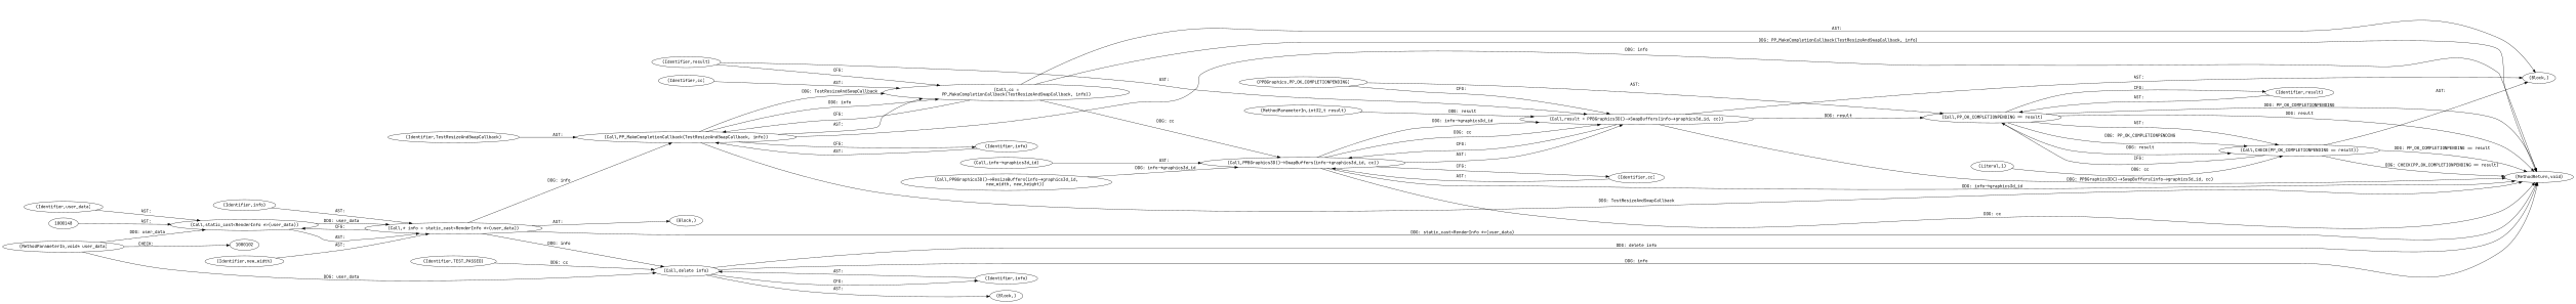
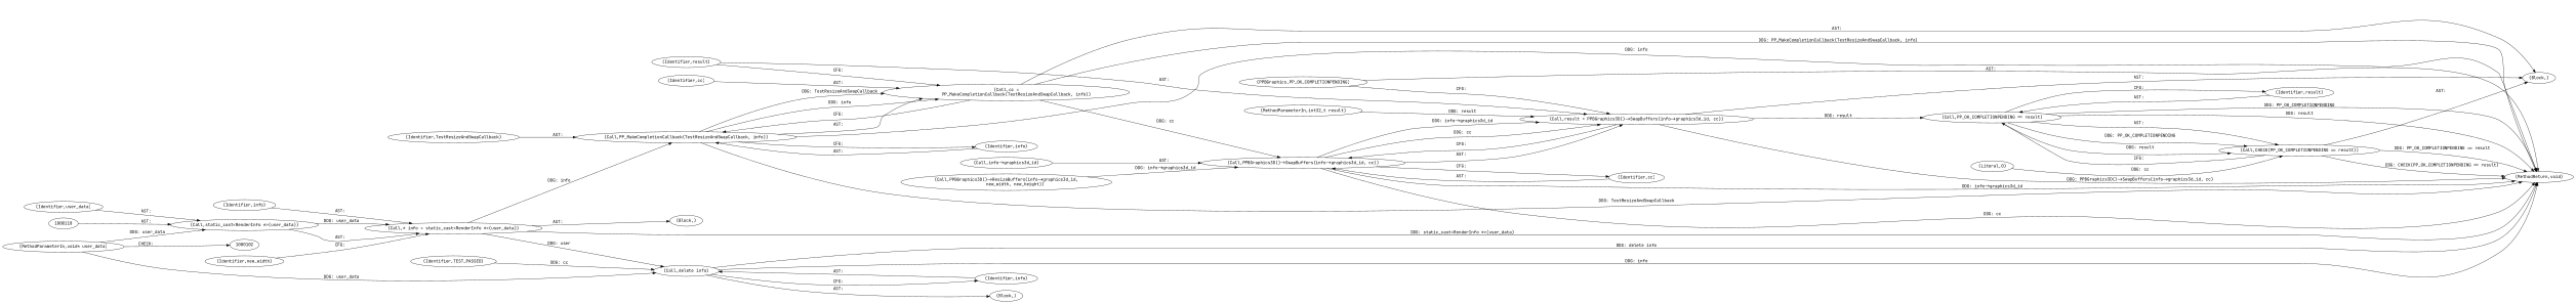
  digraph {
    fontname="JetBrains Mono"
    rankdir=LR
    node [fontname="JetBrains Mono"]
    edge [fontname="JetBrains Mono"]
    n1 [label="(Call,static_cast<RenderInfo *>(user_data))"]
    n2 [label="(Call,* info = static_cast<RenderInfo *>(user_data))"]
    n3 [label="(MethodReturn,void)"]
    n4 [label="(Call,PP_MakeCompletionCallback(TestResizeAndSwapCallback, info))"]
    n5 [label="(Call,delete info)"]
    n6 [label="(Block,)"]
    n7 [label="(Identifier,user_data)"]
    n8 [label="(MethodParameterIn,void* user_data)"]
    1000102
    n10 [label="(Call,cc =\n        PP_MakeCompletionCallback(TestResizeAndSwapCallback, info))"]
    n11 [label="(Identifier,info)"]
    n12 [label="(Block,)"]
    n13 [label="(Identifier,info)"]
    n14 [label="(Call,PPBGraphics3D()->SwapBuffers(info->graphics3d_id, cc))"]
    n15 [label="(Block,)"]
    n16 [label="(Call,result = PPBGraphics3D()->SwapBuffers(info->graphics3d_id, cc))"]
    n17 [label="(Identifier,cc)"]
    n18 [label="(Call,PP_OK_COMPLETIONPENDING == result)"]
    n19 [label="(Call,CHECK(PP_OK_COMPLETIONPENDING == result))"]
    n20 [label="(Identifier,result)"]
    n21 [label="(Call,info->graphics3d_id)"]
-   n22 [label="(Literal,1)"]
+   n22 [label="(Literal,0)"]
    n23 [label="(Identifier,cc)"]
    n24 [label="(Identifier,TEST_PASSED)"]
    n25 [label="(Identifier,TestResizeAndSwapCallback)"]
    n26 [label="(PPBGraphics,PP_OK_COMPLETIONPENDING)"]
    n27 [label="(Identifier,result)"]
    n28 [label="(Identifier,new_width)"]
    n29 [label="(MethodParameterIn,int32_t result)"]
    n30 [label="(Call,PPBGraphics3D()->ResizeBuffers(info->graphics3d_id,\n       new_width, new_height))"]
    n31 [label="(Identifier,info)"]
-   1000118 [label=1000148]
+   1000118
    n1 -> n2 [label="AST: "]
    n1 -> n2 [label="DDG: user_data"]
-   n2 -> n1 [label="CFG: "]
    n2 -> n3 [label="DDG: static_cast<RenderInfo *>(user_data)"]
    n2 -> n4 [label="DDG: info"]
-   n2 -> n5 [label="DDG: info"]
+   n2 -> n5 [label="DDG: user"]
    n2 -> n6 [label="AST: "]
    n4 -> n3 [label="DDG: info"]
    n4 -> n3 [label="DDG: TestResizeAndSwapCallback"]
    n4 -> n10 [label="AST: "]
    n4 -> n10 [label="DDG: TestResizeAndSwapCallback"]
    n4 -> n10 [label="DDG: info"]
    n4 -> n11 [label="CFG: "]
    n5 -> n3 [label="DDG: delete info"]
    n5 -> n3 [label="DDG: info"]
    n5 -> n12 [label="AST: "]
    n5 -> n13 [label="CFG: "]
    n7 -> n1 [label="AST: "]
    n8 -> n1 [label="DDG: user_data"]
    n8 -> n5 [label="DDG: user_data"]
    n8 -> 1000102 [label="CHECK: "]
    n10 -> n3 [label="DDG: PP_MakeCompletionCallback(TestResizeAndSwapCallback, info)"]
    n10 -> n4 [label="CFG: "]
    n10 -> n14 [label="DDG: cc"]
    n10 -> n15 [label="AST: "]
    n11 -> n4 [label="AST: "]
    n13 -> n5 [label="AST: "]
    n14 -> n3 [label="DDG: info->graphics3d_id"]
    n14 -> n3 [label="DDG: cc"]
    n14 -> n16 [label="AST: "]
    n14 -> n16 [label="DDG: info->graphics3d_id"]
    n14 -> n16 [label="DDG: cc"]
    n14 -> n17 [label="CFG: "]
    n16 -> n3 [label="DDG: PPBGraphics3D()->SwapBuffers(info->graphics3d_id, cc)"]
    n16 -> n14 [label="CFG: "]
    n16 -> n15 [label="AST: "]
    n16 -> n18 [label="DDG: result"]
    n17 -> n14 [label="AST: "]
    n18 -> n3 [label="DDG: PP_OK_COMPLETIONPENDING"]
    n18 -> n3 [label="DDG: result"]
    n18 -> n19 [label="AST: "]
    n18 -> n19 [label="DDG: PP_OK_COMPLETIONPENDING"]
    n18 -> n19 [label="DDG: result"]
    n18 -> n20 [label="CFG: "]
    n19 -> n3 [label="DDG: CHECK(PP_OK_COMPLETIONPENDING == result)"]
    n19 -> n3 [label="DDG: PP_OK_COMPLETIONPENDING == result"]
    n19 -> n15 [label="AST: "]
    n19 -> n18 [label="CFG: "]
    n20 -> n18 [label="AST: "]
    n21 -> n14 [label="AST: "]
    n22 -> n19 [label="DDG: cc"]
    n23 -> n10 [label="AST: "]
    n24 -> n5 [label="DDG: cc"]
    n25 -> n4 [label="AST: "]
    n26 -> n16 [label="CFG: "]
-   n26 -> n18 [label="AST: "]
+   n26 -> n3 [label="AST: "]
    n27 -> n10 [label="CFG: "]
    n27 -> n16 [label="AST: "]
-   n28 -> n2 [label="AST: "]
+   n28 -> n2 [label="CFG: "]
    n29 -> n16 [label="DDG: result"]
    n30 -> n14 [label="DDG: info->graphics3d_id"]
    n31 -> n2 [label="AST: "]
    1000118 -> n1 [label="AST: "]
  }
